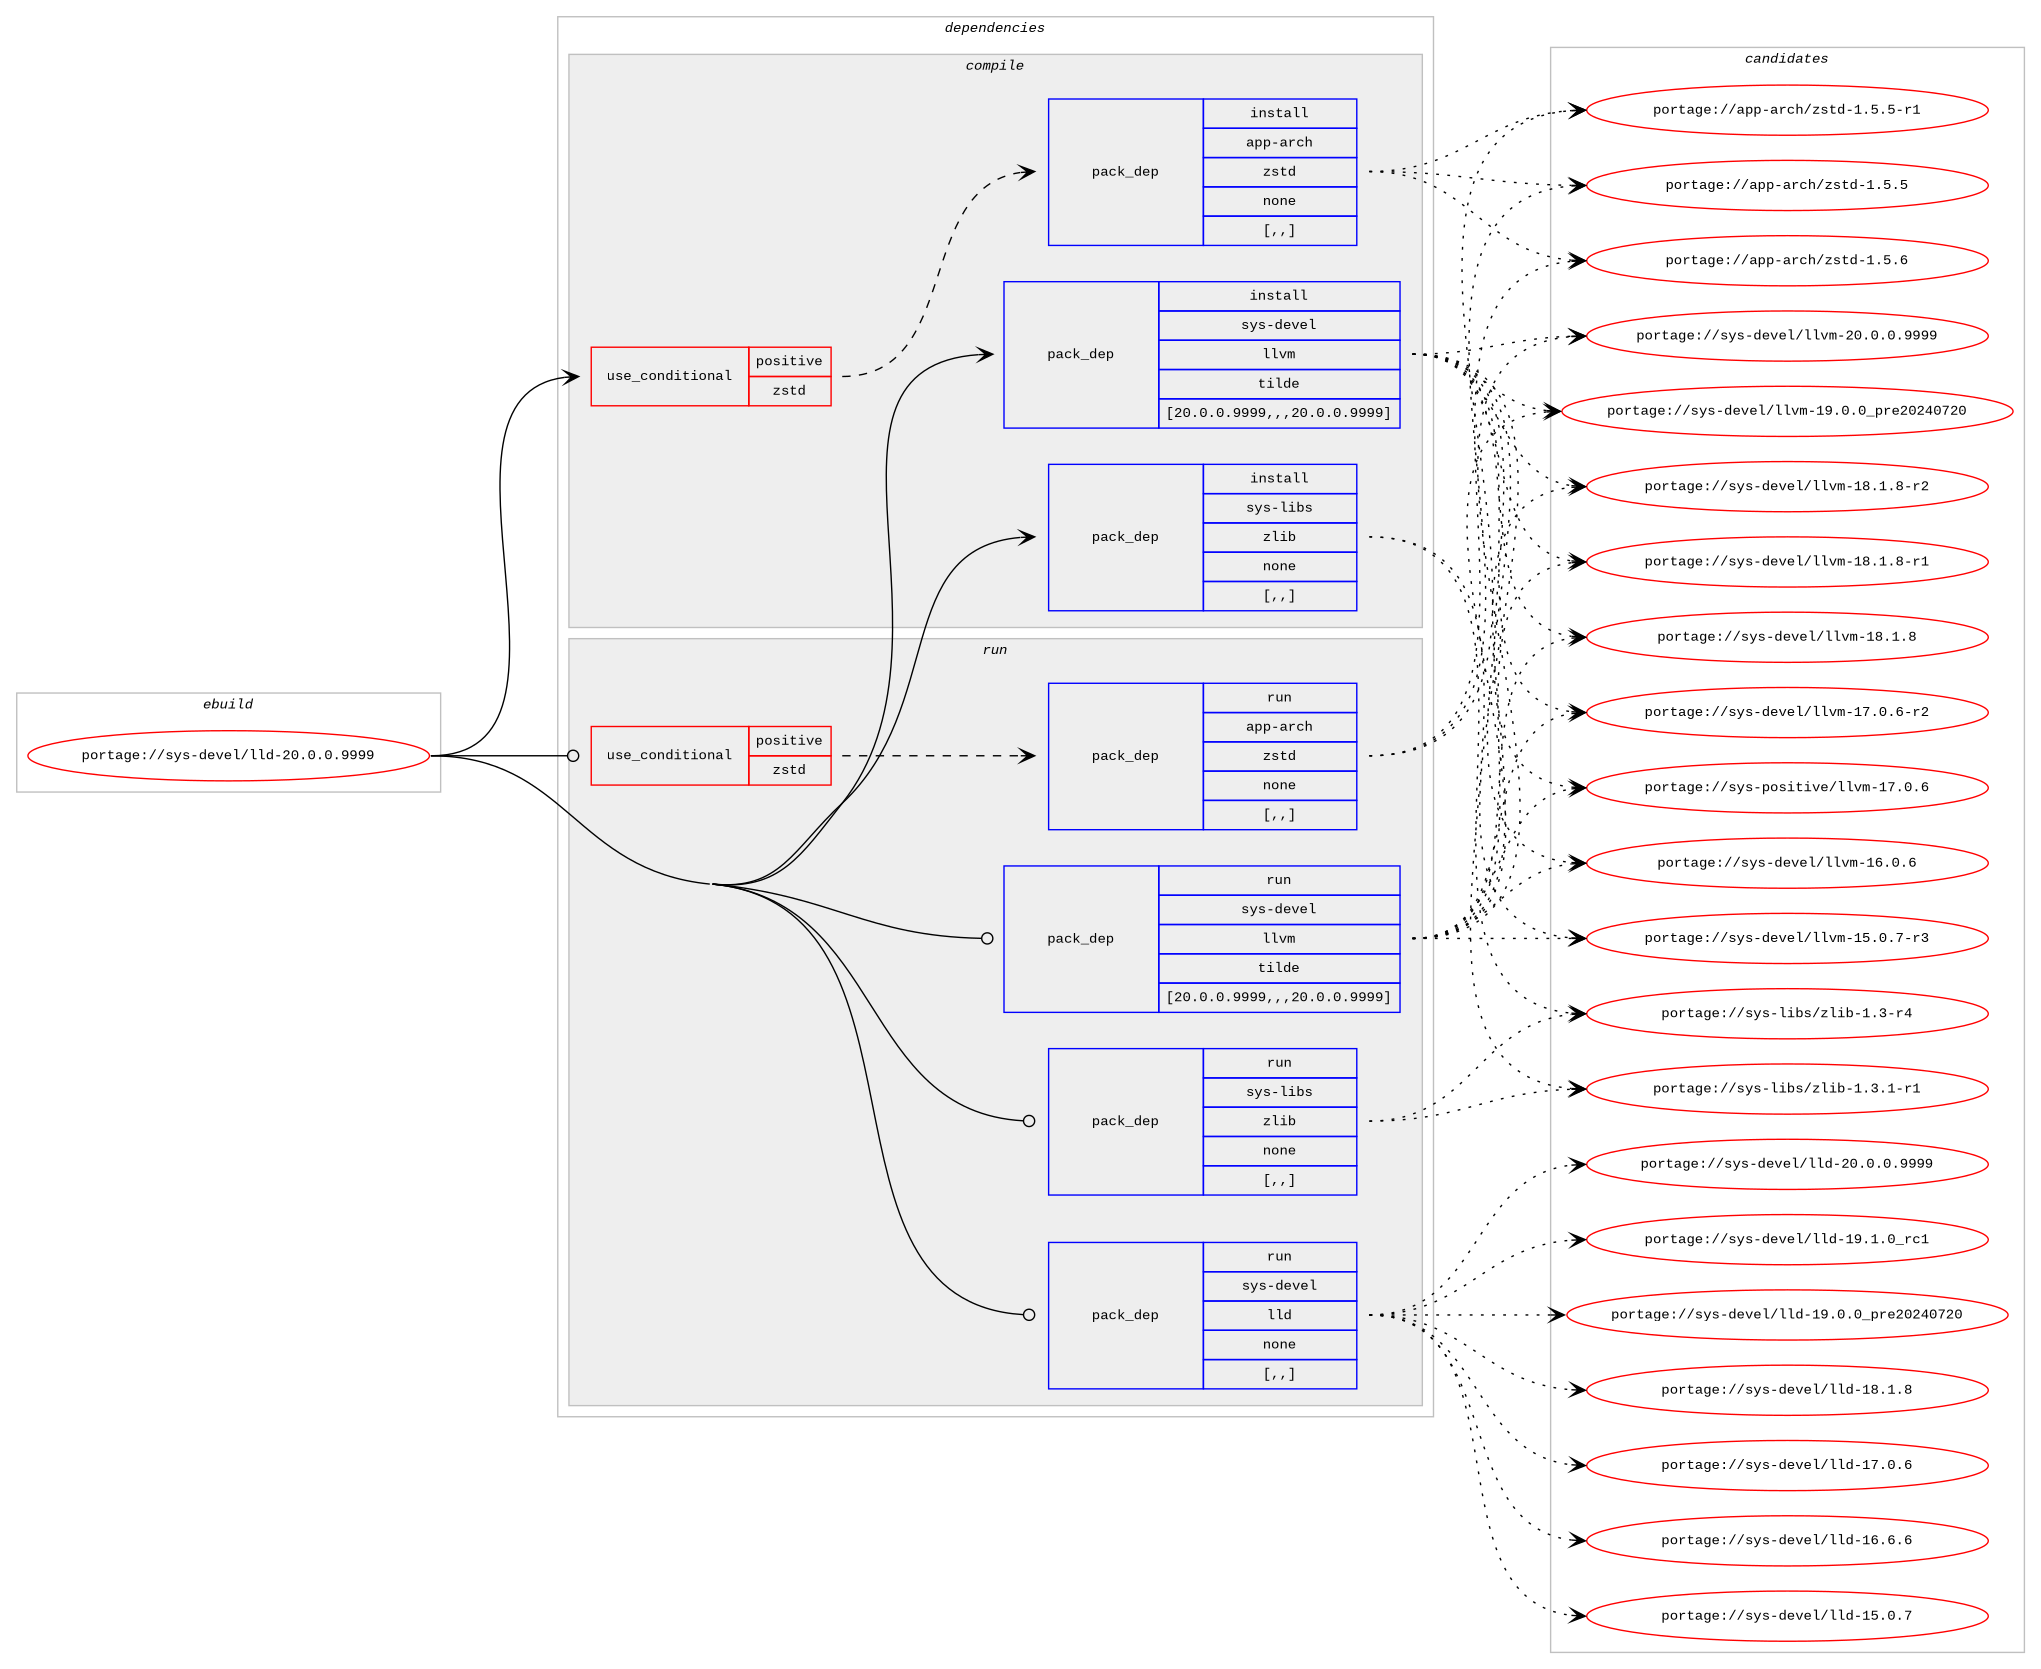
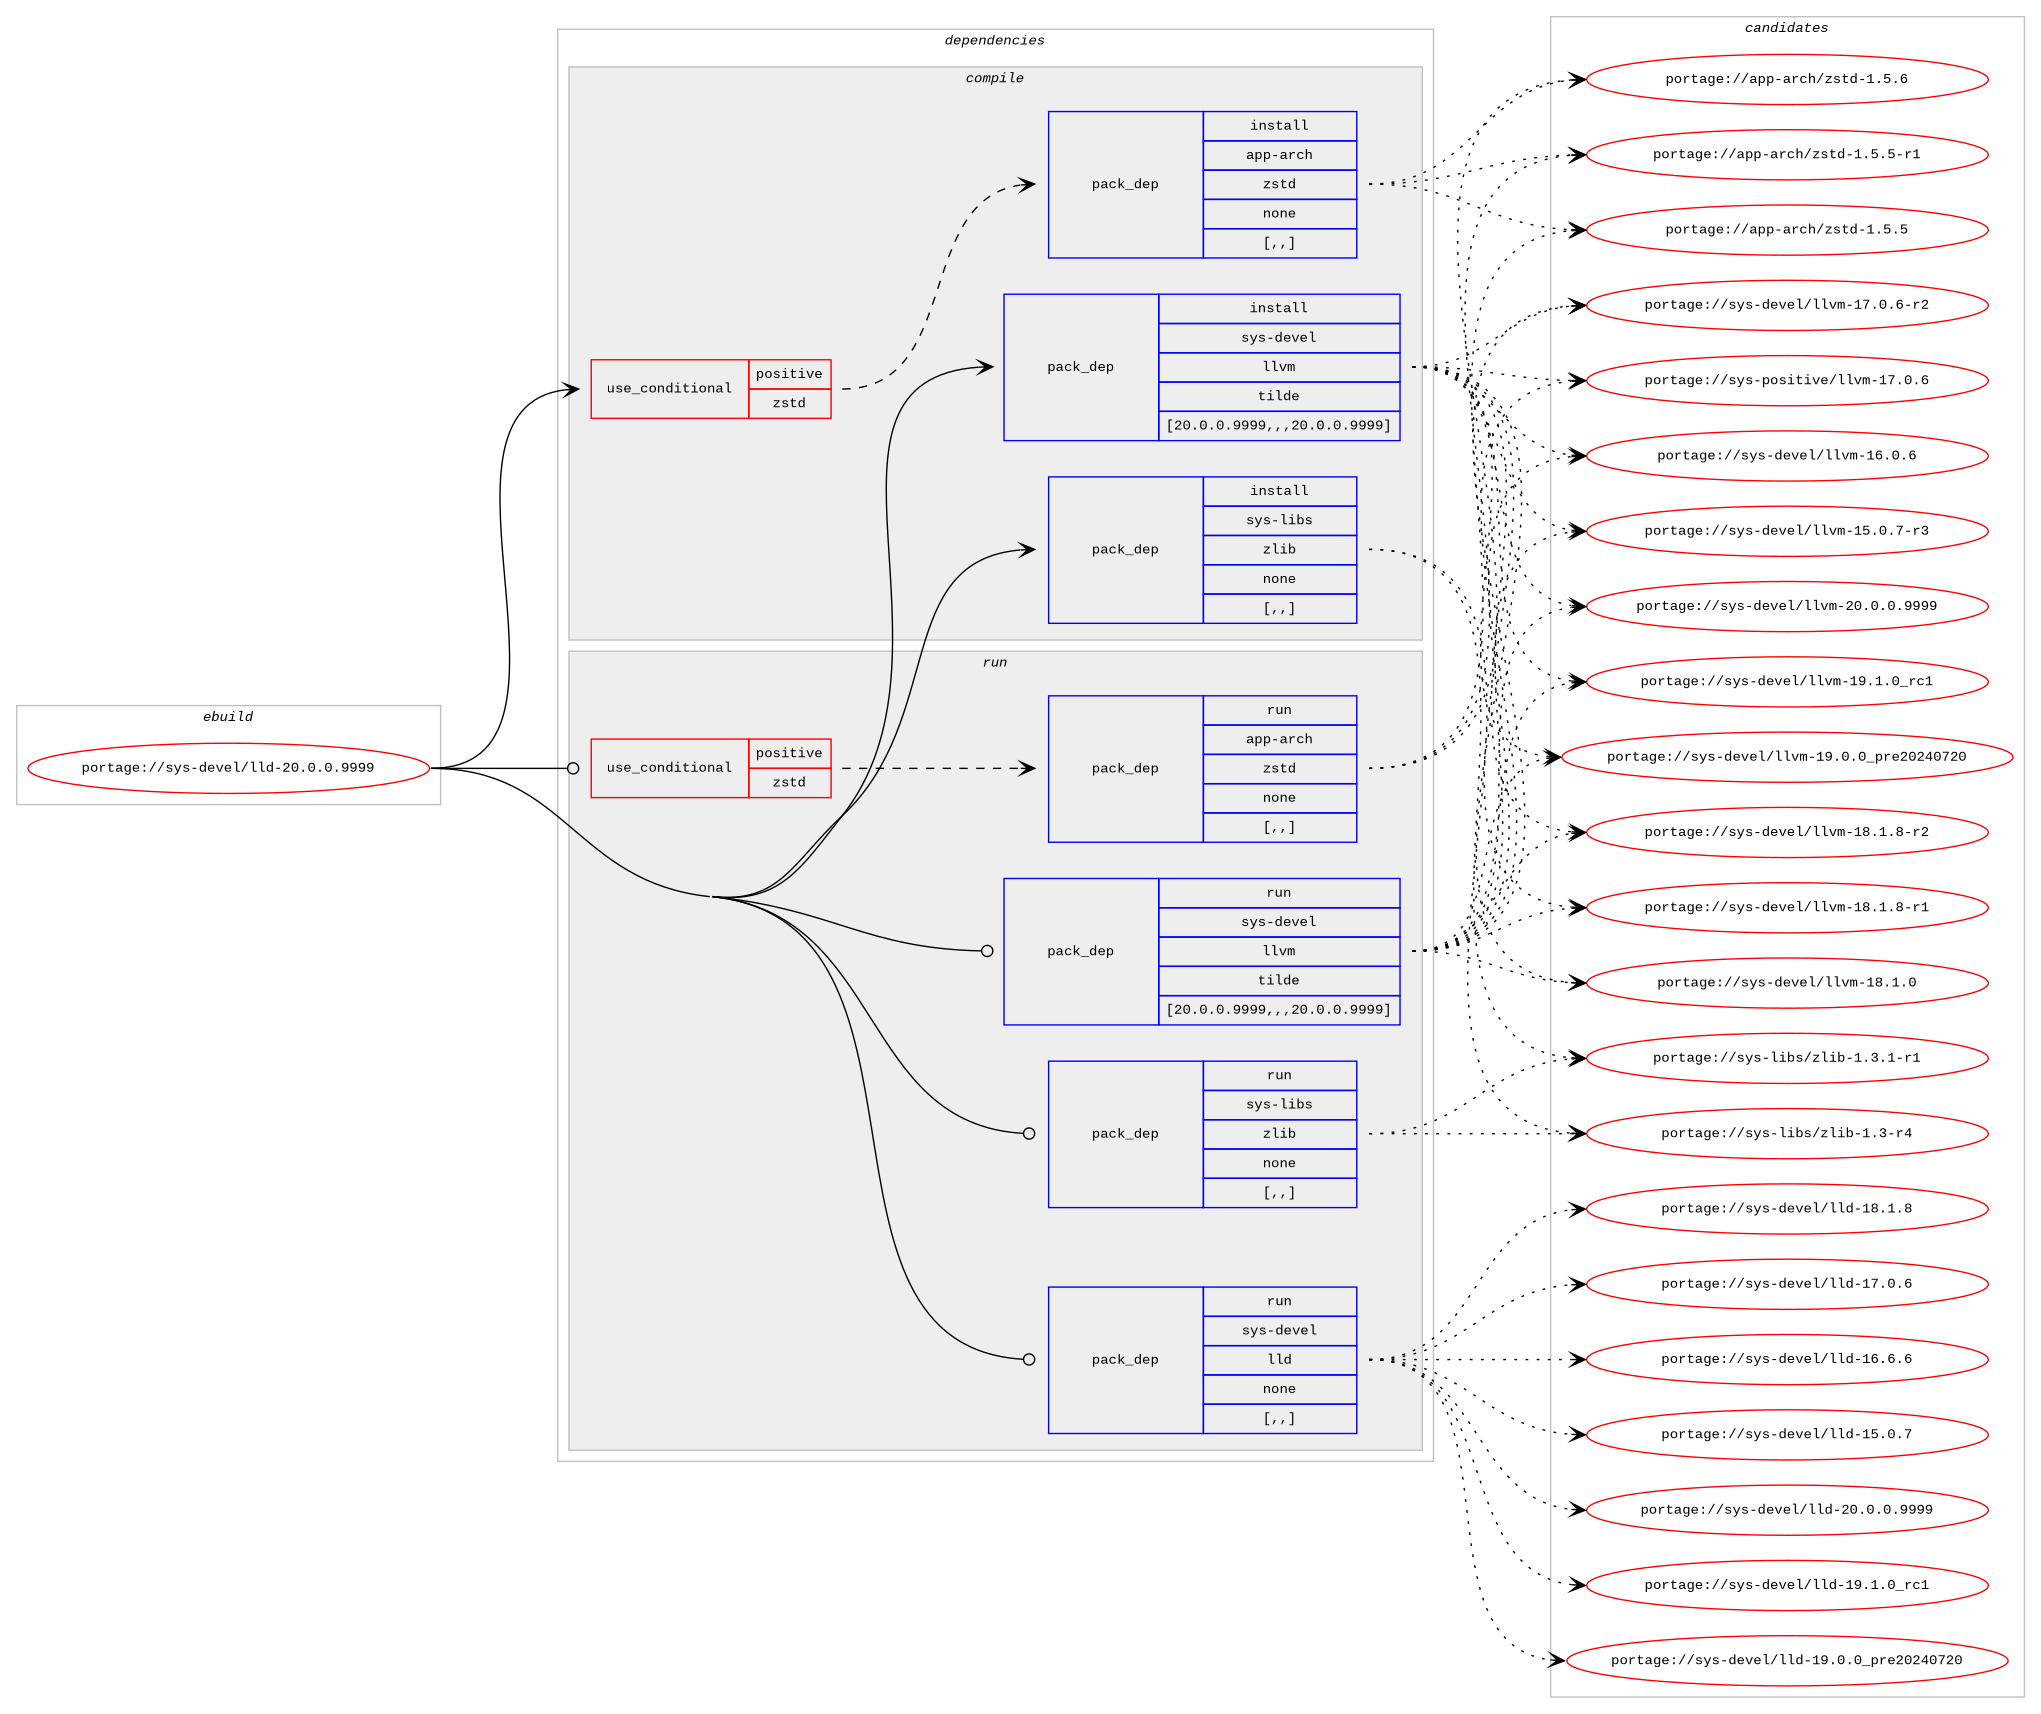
  digraph {
    compound=true
    concentrate=true
    fontname="Liberation Mono"
    fontsize=10
    newrank=true
    rankdir=LR
    ranksep=1.5
    node [color=red fontname="Liberation Mono" fontsize=10]
    edge [arrowhead=vee fontname="Liberation Mono" headport=w style=dotted tailport=e weight=100]
    n1 [label="portage://sys-devel/lld-20.0.0.9999" width=4]
    n2 [color=blue label=<<TABLE BORDER="0" CELLBORDER="1" CELLSPACING="0" CELLPADDING="4" WIDTH="220"><TR><TD ROWSPAN="6" CELLPADDING="30">pack_dep</TD></TR><TR><TD WIDTH="110">install</TD></TR><TR><TD>app-arch</TD></TR><TR><TD>zstd</TD></TR><TR><TD>none</TD></TR><TR><TD>[,,]</TD></TR></TABLE>> shape=none]
    n3 [label=<<TABLE BORDER="0" CELLBORDER="1" CELLSPACING="0" CELLPADDING="4"><TR><TD ROWSPAN="3" CELLPADDING="10">use_conditional</TD></TR><TR><TD>positive</TD></TR><TR><TD>zstd</TD></TR></TABLE>> shape=none]
    n4 [color=blue label=<<TABLE BORDER="0" CELLBORDER="1" CELLSPACING="0" CELLPADDING="4" WIDTH="220"><TR><TD ROWSPAN="6" CELLPADDING="30">pack_dep</TD></TR><TR><TD WIDTH="110">install</TD></TR><TR><TD>sys-devel</TD></TR><TR><TD>llvm</TD></TR><TR><TD>tilde</TD></TR><TR><TD>[20.0.0.9999,,,20.0.0.9999]</TD></TR></TABLE>> shape=none]
    n5 [color=blue label=<<TABLE BORDER="0" CELLBORDER="1" CELLSPACING="0" CELLPADDING="4" WIDTH="220"><TR><TD ROWSPAN="6" CELLPADDING="30">pack_dep</TD></TR><TR><TD WIDTH="110">install</TD></TR><TR><TD>sys-libs</TD></TR><TR><TD>zlib</TD></TR><TR><TD>none</TD></TR><TR><TD>[,,]</TD></TR></TABLE>> shape=none]
    n6 [color=blue label=<<TABLE BORDER="0" CELLBORDER="1" CELLSPACING="0" CELLPADDING="4" WIDTH="220"><TR><TD ROWSPAN="6" CELLPADDING="30">pack_dep</TD></TR><TR><TD WIDTH="110">run</TD></TR><TR><TD>app-arch</TD></TR><TR><TD>zstd</TD></TR><TR><TD>none</TD></TR><TR><TD>[,,]</TD></TR></TABLE>> shape=none]
    n7 [label=<<TABLE BORDER="0" CELLBORDER="1" CELLSPACING="0" CELLPADDING="4"><TR><TD ROWSPAN="3" CELLPADDING="10">use_conditional</TD></TR><TR><TD>positive</TD></TR><TR><TD>zstd</TD></TR></TABLE>> shape=none]
    n8 [color=blue label=<<TABLE BORDER="0" CELLBORDER="1" CELLSPACING="0" CELLPADDING="4" WIDTH="220"><TR><TD ROWSPAN="6" CELLPADDING="30">pack_dep</TD></TR><TR><TD WIDTH="110">run</TD></TR><TR><TD>sys-devel</TD></TR><TR><TD>llvm</TD></TR><TR><TD>tilde</TD></TR><TR><TD>[20.0.0.9999,,,20.0.0.9999]</TD></TR></TABLE>> shape=none]
    n9 [color=blue label=<<TABLE BORDER="0" CELLBORDER="1" CELLSPACING="0" CELLPADDING="4" WIDTH="220"><TR><TD ROWSPAN="6" CELLPADDING="30">pack_dep</TD></TR><TR><TD WIDTH="110">run</TD></TR><TR><TD>sys-libs</TD></TR><TR><TD>zlib</TD></TR><TR><TD>none</TD></TR><TR><TD>[,,]</TD></TR></TABLE>> shape=none]
    n10 [color=blue label=<<TABLE BORDER="0" CELLBORDER="1" CELLSPACING="0" CELLPADDING="4" WIDTH="220"><TR><TD ROWSPAN="6" CELLPADDING="30">pack_dep</TD></TR><TR><TD WIDTH="110">run</TD></TR><TR><TD>sys-devel</TD></TR><TR><TD>lld</TD></TR><TR><TD>none</TD></TR><TR><TD>[,,]</TD></TR></TABLE>> shape=none]
    n11 [label="portage://app-arch/zstd-1.5.6" width=4]
    n12 [label="portage://app-arch/zstd-1.5.5-r1" width=4]
    n13 [label="portage://app-arch/zstd-1.5.5" width=4]
    n14 [label="portage://sys-devel/llvm-20.0.0.9999" width=4]
+   n15 [label="portage://sys-devel/llvm-19.1.0_rc1" width=4]
    n16 [label="portage://sys-devel/llvm-19.0.0_pre20240720" width=4]
    n17 [label="portage://sys-devel/llvm-18.1.8-r2" width=4]
    n18 [label="portage://sys-devel/llvm-18.1.8-r1" width=4]
-   n19 [label="portage://sys-devel/llvm-18.1.8" width=4]
+   n19 [label="portage://sys-devel/llvm-18.1.0" width=4]
    n20 [label="portage://sys-devel/llvm-17.0.6-r2" width=4]
    n21 [label="portage://sys-positive/llvm-17.0.6" width=4]
    n22 [label="portage://sys-devel/llvm-16.0.6" width=4]
    n23 [label="portage://sys-devel/llvm-15.0.7-r3" width=4]
    n24 [label="portage://sys-libs/zlib-1.3.1-r1" width=4]
    n25 [label="portage://sys-libs/zlib-1.3-r4" width=4]
    n26 [label="portage://sys-devel/lld-20.0.0.9999" width=4]
    n27 [label="portage://sys-devel/lld-19.1.0_rc1" width=4]
    n28 [label="portage://sys-devel/lld-19.0.0_pre20240720" width=4]
    n29 [label="portage://sys-devel/lld-18.1.8" width=4]
    n30 [label="portage://sys-devel/lld-17.0.6" width=4]
    n31 [label="portage://sys-devel/lld-16.6.6" width=4]
    n32 [label="portage://sys-devel/lld-15.0.7" width=4]
    subgraph cluster_1 {
      color=gray
      label=<<i>ebuild</i>>
      n1
    }
    subgraph cluster_2 {
      color=gray
      label=<<i>dependencies</i>>
      subgraph cluster_3 {
        color=gray
        fillcolor="#eeeeee"
        label=<<i>compile</i>>
        style=filled
        subgraph sub_4 {
          color=gray
          fillcolor="#eeeeee"
          label=<<i>compile</i>>
          style=filled
          n3
          subgraph sub_5 {
            color=gray
            fillcolor="#eeeeee"
            label=<<i>compile</i>>
            style=filled
            n2
          }
        }
        subgraph sub_6 {
          color=gray
          fillcolor="#eeeeee"
          label=<<i>compile</i>>
          style=filled
          n4
        }
        subgraph sub_7 {
          color=gray
          fillcolor="#eeeeee"
          label=<<i>compile</i>>
          style=filled
          n5
        }
      }
      subgraph cluster_8 {
        color=gray
        fillcolor="#eeeeee"
        label=<<i>compile and run</i>>
        style=filled
      }
      subgraph cluster_9 {
        color=gray
        fillcolor="#eeeeee"
        label=<<i>run</i>>
        style=filled
        subgraph sub_10 {
          color=gray
          fillcolor="#eeeeee"
          label=<<i>run</i>>
          style=filled
          n7
          subgraph sub_11 {
            color=gray
            fillcolor="#eeeeee"
            label=<<i>run</i>>
            style=filled
            n6
          }
        }
        subgraph sub_12 {
          color=gray
          fillcolor="#eeeeee"
          label=<<i>run</i>>
          style=filled
          n8
        }
        subgraph sub_13 {
          color=gray
          fillcolor="#eeeeee"
          label=<<i>run</i>>
          style=filled
          n9
        }
        subgraph sub_14 {
          color=gray
          fillcolor="#eeeeee"
          label=<<i>run</i>>
          style=filled
          n10
        }
      }
    }
    subgraph cluster_15 {
      color=gray
      label=<<i>candidates</i>>
      rank=same
      subgraph sub_16 {
        color=black
        label=<<i>candidates</i>>
        nodesep=1
        rank=same
        n11
        n12
        n13
      }
      subgraph sub_17 {
        color=black
        label=<<i>candidates</i>>
        nodesep=1
        rank=same
        n14
+       n15
        n16
        n17
        n18
        n19
        n20
        n21
        n22
        n23
      }
      subgraph sub_18 {
        color=black
        label=<<i>candidates</i>>
        nodesep=1
        rank=same
        n24
        n25
      }
      subgraph sub_19 {
        color=black
        label=<<i>candidates</i>>
        nodesep=1
        rank=same
        n11
        n12
        n13
      }
      subgraph sub_20 {
        color=black
        label=<<i>candidates</i>>
        nodesep=1
        rank=same
        n14
+       n15
        n16
        n17
        n18
        n19
        n20
        n21
        n22
        n23
      }
      subgraph sub_21 {
        color=black
        label=<<i>candidates</i>>
        nodesep=1
        rank=same
        n24
        n25
      }
      subgraph sub_22 {
        color=black
        label=<<i>candidates</i>>
        nodesep=1
        rank=same
        n26
        n27
        n28
        n29
        n30
        n31
        n32
      }
    }
    n1 -> n3 [style=solid weight=20]
    n1 -> n4 [style=solid weight=20]
    n1 -> n5 [style=solid weight=20]
    n1 -> n7 [arrowhead=odot style=solid weight=20]
    n1 -> n8 [arrowhead=odot style=solid weight=20]
    n1 -> n9 [arrowhead=odot style=solid weight=20]
    n1 -> n10 [arrowhead=odot style=solid weight=20]
    n2 -> n11
    n2 -> n12
    n2 -> n13
    n3 -> n2 [style=dashed weight=20]
    n4 -> n14
+   n4 -> n15
    n4 -> n16
    n4 -> n17
    n4 -> n18
    n4 -> n19
    n4 -> n20
    n4 -> n21
    n4 -> n22
    n4 -> n23
    n5 -> n24
    n5 -> n25
    n6 -> n11
    n6 -> n12
    n6 -> n13
    n7 -> n6 [style=dashed weight=20]
    n8 -> n14
+   n8 -> n15
    n8 -> n16
    n8 -> n17
    n8 -> n18
    n8 -> n19
    n8 -> n20
    n8 -> n21
    n8 -> n22
    n8 -> n23
    n9 -> n24
    n9 -> n25
    n10 -> n26
    n10 -> n27
    n10 -> n28
    n10 -> n29
    n10 -> n30
    n10 -> n31
    n10 -> n32
  }
